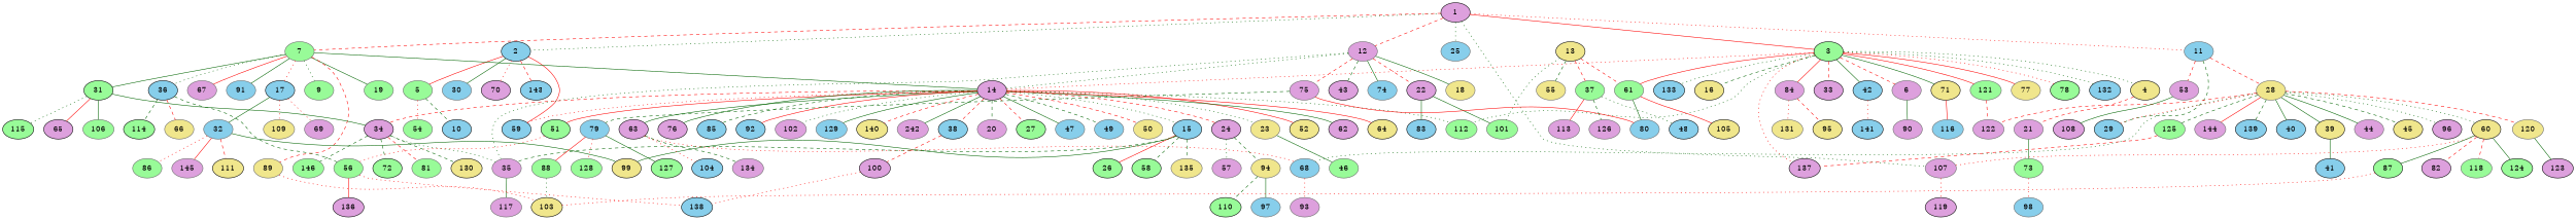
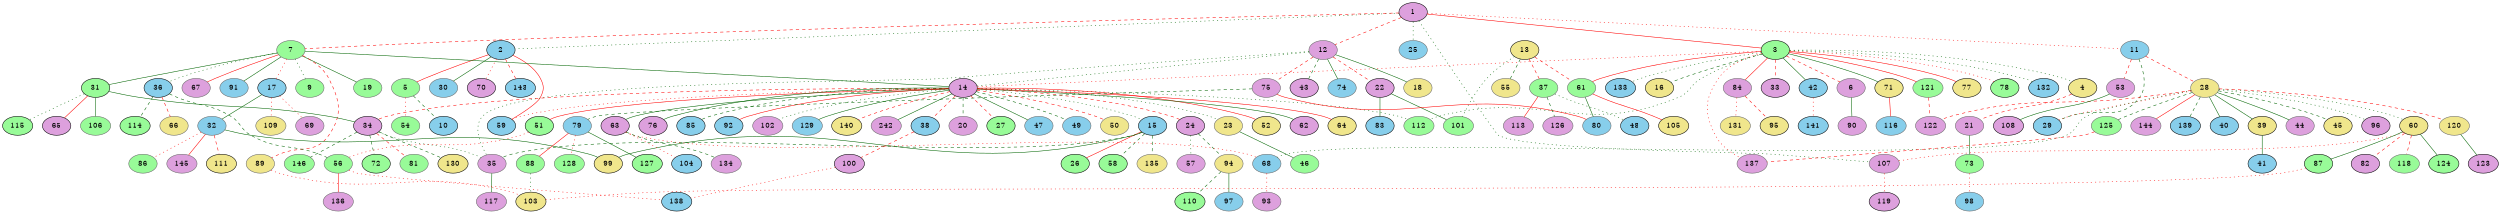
  graph {
    node [color=black fillcolor=plum style=filled]
    edge [color=darkgreen style=solid]
    2 [fillcolor=skyblue]
    1
    3 [fillcolor=palegreen]
    7 [color=gray40 fillcolor=palegreen]
    11 [color=gray40 fillcolor=skyblue]
    12 [color=gray40]
    25 [color=gray40 fillcolor=skyblue]
    107 [color=gray40]
    5 [color=gray40 fillcolor=palegreen]
    30 [color=gray40 fillcolor=skyblue]
    59 [fillcolor=skyblue]
    70
    143 [fillcolor=skyblue]
    4 [fillcolor=khaki]
    6 [color=gray40]
    14
    16 [fillcolor=khaki]
    33
    42 [fillcolor=skyblue]
    61 [color=gray40 fillcolor=palegreen]
    71 [fillcolor=khaki]
-   77 [color=gray40 fillcolor=khaki]
+   77 [fillcolor=khaki]
    78 [fillcolor=palegreen]
    84 [color=gray40]
    112 [color=gray40 fillcolor=palegreen]
    121 [color=gray40 fillcolor=palegreen]
    132 [fillcolor=skyblue]
    133 [fillcolor=skyblue]
-   137
+   137 [color=gray40]
    9 [color=gray40 fillcolor=palegreen]
    17 [fillcolor=skyblue]
    19 [color=gray40 fillcolor=palegreen]
    31 [fillcolor=palegreen]
    36 [fillcolor=skyblue]
    67 [color=gray40]
    89 [color=gray40 fillcolor=khaki]
    91 [color=gray40 fillcolor=skyblue]
    28 [color=gray40 fillcolor=khaki]
    29 [fillcolor=skyblue]
    53 [color=gray40]
    18 [color=gray40 fillcolor=khaki]
    22
    35 [color=gray40]
    43
    74 [color=gray40 fillcolor=skyblue]
    75 [color=gray40]
    119
    10 [fillcolor=skyblue]
    54 [color=gray40 fillcolor=palegreen]
    21 [color=gray40]
    90 [color=gray40]
    15 [fillcolor=skyblue]
    20 [color=gray40]
    23 [color=gray40 fillcolor=khaki]
    24
    27 [fillcolor=palegreen]
    34
    38 [fillcolor=skyblue]
    47 [color=gray40 fillcolor=skyblue]
    49 [color=gray40 fillcolor=skyblue]
    50 [color=gray40 fillcolor=khaki]
    51 [fillcolor=palegreen]
    52 [fillcolor=khaki]
    62
    63
    64 [fillcolor=khaki]
    76
    85 [fillcolor=skyblue]
    92 [fillcolor=skyblue]
    102 [color=gray40]
    129 [color=gray40 fillcolor=skyblue]
    140 [fillcolor=khaki]
    n73 [color=gray40 label=242]
    141 [fillcolor=skyblue]
    80 [color=gray40 fillcolor=skyblue]
    105 [fillcolor=khaki]
    116 [color=gray40 fillcolor=skyblue]
    95 [fillcolor=khaki]
    131 [color=gray40 fillcolor=khaki]
    122 [color=gray40]
    73 [color=gray40 fillcolor=palegreen]
    32 [color=gray40 fillcolor=skyblue]
    69 [color=gray40]
    109 [color=gray40 fillcolor=khaki]
    65
    106 [color=gray40 fillcolor=palegreen]
    115 [fillcolor=palegreen]
    56 [color=gray40 fillcolor=palegreen]
    66 [color=gray40 fillcolor=khaki]
    114 [fillcolor=palegreen]
    103 [fillcolor=khaki]
    13 [fillcolor=khaki]
    37 [color=gray40 fillcolor=palegreen]
    55 [color=gray40 fillcolor=khaki]
    101 [color=gray40 fillcolor=palegreen]
    39 [fillcolor=khaki]
    40 [fillcolor=skyblue]
    44 [color=gray40]
    45 [fillcolor=khaki]
    60 [fillcolor=khaki]
    68 [color=gray40 fillcolor=skyblue]
    96
    120 [color=gray40 fillcolor=khaki]
    125 [color=gray40 fillcolor=palegreen]
    139 [fillcolor=skyblue]
    144 [color=gray40]
    108
    83 [fillcolor=skyblue]
    117 [color=gray40]
    79 [color=gray40 fillcolor=skyblue]
    48 [fillcolor=skyblue]
    113 [color=gray40]
    126 [color=gray40]
    26 [fillcolor=palegreen]
    58 [fillcolor=palegreen]
    99 [fillcolor=khaki]
    135 [color=gray40 fillcolor=khaki]
    46 [color=gray40 fillcolor=palegreen]
    57 [color=gray40]
    94 [color=gray40 fillcolor=khaki]
    72 [fillcolor=palegreen]
    81 [color=gray40 fillcolor=palegreen]
    130 [fillcolor=khaki]
    146 [color=gray40 fillcolor=palegreen]
    100
    104 [fillcolor=skyblue]
    134 [color=gray40]
    86 [color=gray40 fillcolor=palegreen]
    111 [fillcolor=khaki]
    145 [color=gray40]
    98 [color=gray40 fillcolor=skyblue]
    97 [color=gray40 fillcolor=skyblue]
    110 [fillcolor=palegreen]
    41 [fillcolor=skyblue]
    82
    87 [fillcolor=palegreen]
    118 [color=gray40 fillcolor=palegreen]
    124 [fillcolor=palegreen]
    93 [color=gray40]
    123
-   136
+   136 [color=gray40]
    138 [fillcolor=skyblue]
    88 [color=gray40 fillcolor=palegreen]
    127 [fillcolor=palegreen]
    128 [color=gray40 fillcolor=palegreen]
    2 -- 5 [color=red]
    2 -- 30
    2 -- 59 [color=red]
    2 -- 70 [color=red style=dotted]
    2 -- 143 [color=red style=dashed]
    1 -- 2 [style=dotted]
    1 -- 3 [color=red]
    1 -- 7 [color=red style=dashed]
    1 -- 11 [color=red style=dotted]
    1 -- 12 [color=red style=dashed]
    1 -- 25 [style=dotted]
    1 -- 107 [style=dotted]
    3 -- 4 [style=dotted]
    3 -- 6 [color=red style=dashed]
    3 -- 14 [color=red style=dotted]
    3 -- 16 [style=dashed]
    3 -- 33 [color=red style=dashed]
    3 -- 42
    3 -- 61 [color=red]
    3 -- 71
    3 -- 77 [color=red]
    3 -- 78 [color=red style=dotted]
    3 -- 84 [color=red]
    3 -- 112 [style=dotted]
    3 -- 121 [color=red]
    3 -- 132 [style=dotted]
    3 -- 133 [style=dotted]
    3 -- 137 [color=red style=dotted]
    7 -- 14
    7 -- 9 [style=dotted]
    7 -- 17 [color=red style=dotted]
    7 -- 19
    7 -- 31
    7 -- 36 [style=dotted]
    7 -- 67 [color=red]
    7 -- 89 [color=red style=dashed]
    7 -- 91
    11 -- 28 [color=red style=dashed]
    11 -- 29 [style=dashed]
    11 -- 53 [color=red style=dashed]
    12 -- 14 [style=dotted]
    12 -- 18
    12 -- 22 [color=red style=dashed]
    12 -- 35 [style=dotted]
    12 -- 43 [style=dashed]
    12 -- 74
    12 -- 75 [color=red style=dashed]
    107 -- 119 [color=red style=dotted]
    5 -- 10 [style=dashed]
    5 -- 54 [color=red style=dotted]
    4 -- 21 [color=red style=dashed]
    6 -- 90
    14 -- 59 [color=red style=dotted]
    14 -- 112 [style=dotted]
    14 -- 15 [style=dotted]
    14 -- 20 [style=dashed]
    14 -- 23 [style=dotted]
    14 -- 24 [color=red style=dashed]
    14 -- 27 [color=red style=dashed]
    14 -- 34 [color=red style=dashed]
    14 -- 38 [color=red style=dashed]
    14 -- 47
    14 -- 49 [style=dashed]
    14 -- 50 [color=red style=dashed]
    14 -- 51 [color=red]
    14 -- 52 [color=red]
    14 -- 62
    14 -- 63
    14 -- 64 [color=red]
    14 -- 76
    14 -- 85 [style=dashed]
    14 -- 92 [color=red]
    14 -- 102 [style=dotted]
    14 -- 129
    14 -- 140 [color=red style=dashed]
    14 -- n73
    42 -- 141 [color=red style=dotted]
    61 -- 80
    61 -- 105 [color=red]
    71 -- 116 [color=red]
    84 -- 95 [color=red style=dashed]
    84 -- 131 [color=red style=dotted]
    121 -- 122 [color=red style=dashed]
    17 -- 32
    17 -- 69 [color=red style=dotted]
    17 -- 109 [color=red style=dotted]
    31 -- 34
    31 -- 65 [color=red]
    31 -- 106
    31 -- 115 [style=dotted]
    36 -- 56 [style=dashed]
    36 -- 66 [color=red style=dashed]
    36 -- 114 [style=dashed]
    89 -- 103 [color=red style=dotted]
    28 -- 29 [color=red style=dotted]
    28 -- 122 [color=red style=dashed]
    28 -- 39
    28 -- 40
    28 -- 44
    28 -- 45 [style=dashed]
    28 -- 60 [style=dotted]
    28 -- 68 [style=dotted]
    28 -- 96 [style=dotted]
    28 -- 120 [color=red style=dashed]
    28 -- 125 [style=dashed]
    28 -- 139 [style=dashed]
    28 -- 144 [color=red]
    53 -- 108
    22 -- 101
    22 -- 83
    35 -- 117
    75 -- 80 [color=red]
    75 -- 79 [style=dashed]
    21 -- 73
    15 -- 35 [style=dashed]
    15 -- 26 [color=red]
    15 -- 58 [style=dashed]
    15 -- 99
    15 -- 135 [style=dashed]
    23 -- 46
    24 -- 57 [style=dotted]
    24 -- 94 [style=dashed]
    34 -- 35 [style=dotted]
    34 -- 72 [style=dashed]
    34 -- 81 [color=red style=dashed]
    34 -- 130 [style=dashed]
    34 -- 146 [style=dashed]
    38 -- 100 [color=red style=dashed]
    51 -- 56 [color=red style=dotted]
    63 -- 68 [color=red style=dotted]
    63 -- 104 [color=red style=dotted]
    63 -- 134 [style=dashed]
    73 -- 98 [color=red style=dotted]
    32 -- 99
    32 -- 86 [color=red style=dotted]
    32 -- 111 [color=red style=dashed]
    32 -- 145 [color=red]
    56 -- 136 [color=red]
    56 -- 138 [color=red style=dotted]
    13 -- 61 [color=red style=dashed]
    13 -- 37 [color=red style=dashed]
    13 -- 55 [style=dashed]
    13 -- 101 [style=dotted]
    37 -- 48 [style=dotted]
    37 -- 113 [color=red]
    37 -- 126 [style=dashed]
    39 -- 41
    60 -- 107 [color=red style=dotted]
    60 -- 82 [color=red style=dashed]
    60 -- 87
    60 -- 118 [color=red style=dashed]
    60 -- 124
    68 -- 93 [color=red style=dotted]
    120 -- 123
    125 -- 137 [color=red style=dashed]
    79 -- 88 [color=red]
    79 -- 127
    79 -- 128 [color=red style=dotted]
    94 -- 97
    94 -- 110 [style=dashed]
    100 -- 138 [color=red style=dotted]
    87 -- 103 [color=red style=dotted]
    88 -- 103 [style=dotted]
  }
